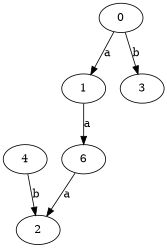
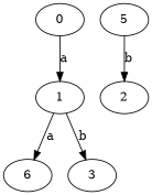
  strict digraph {
    1
    6
-   5 [label=4]
+   5
    2
    0
    3
    1 -> 6 [label=a]
-   6 -> 2 [label=a]
    5 -> 2 [label=b]
    0 -> 1 [label=a]
-   0 -> 3 [label=b]
+   1 -> 3 [label=b]
  }
